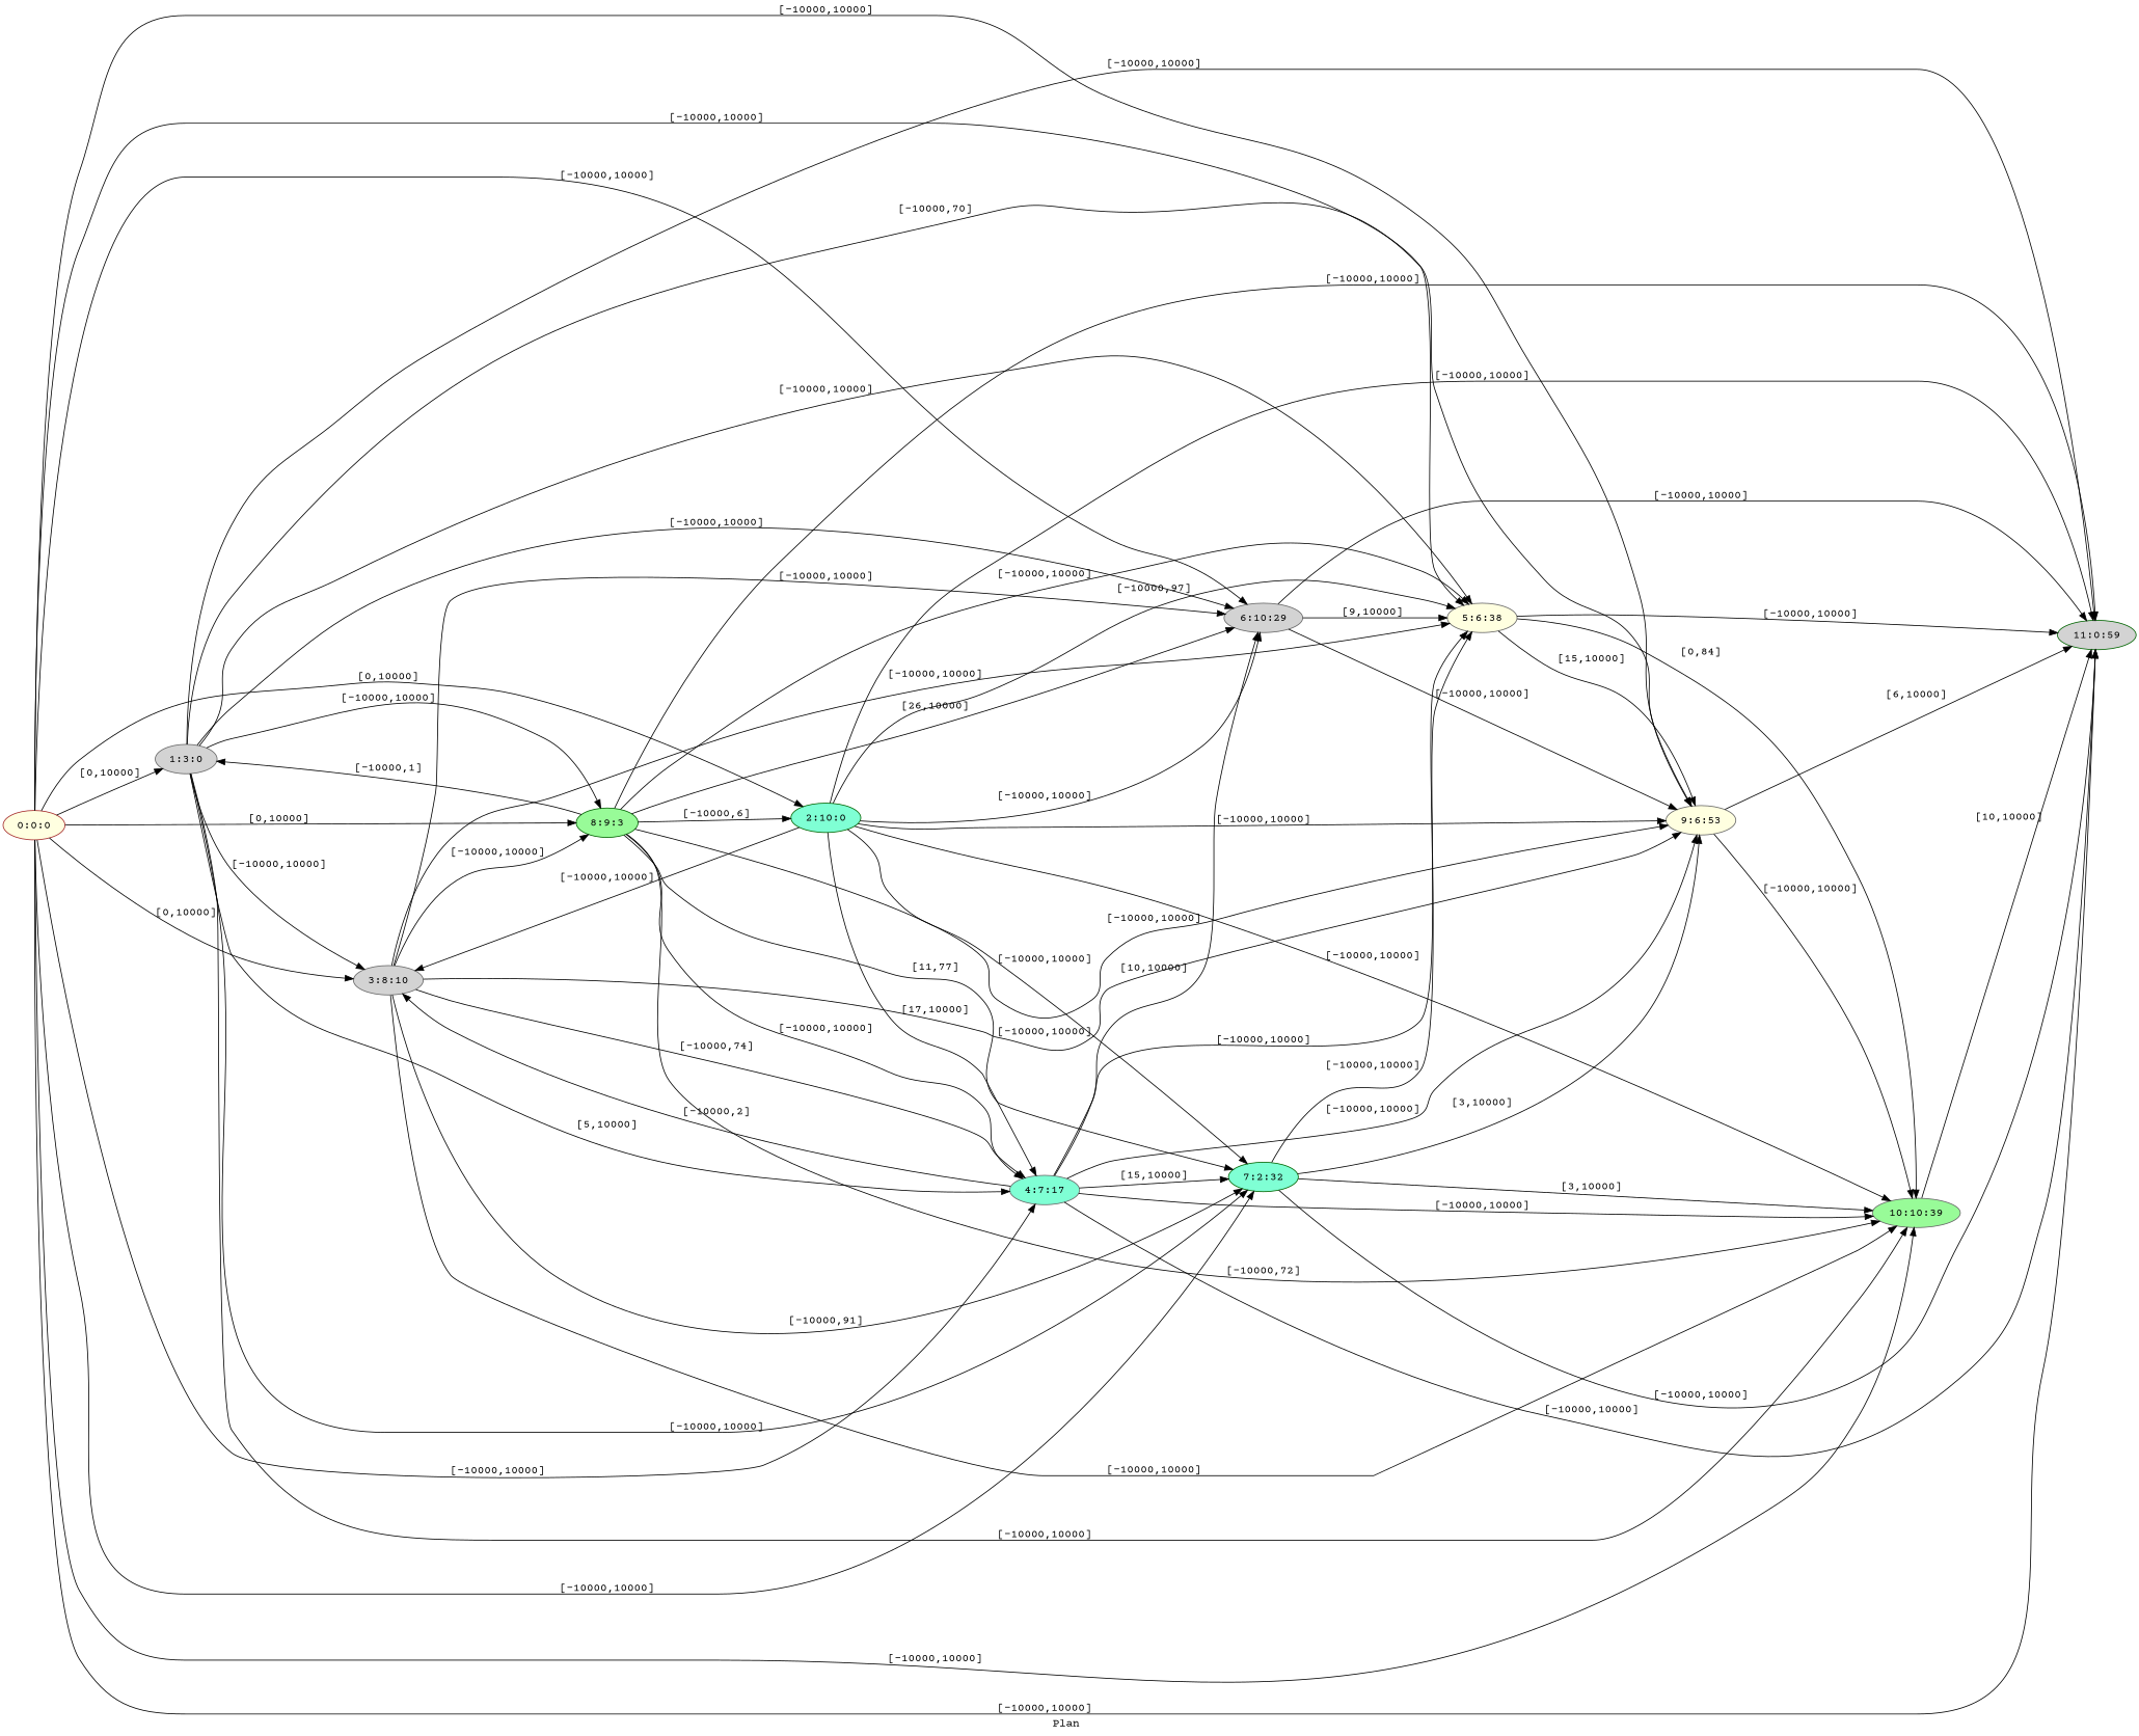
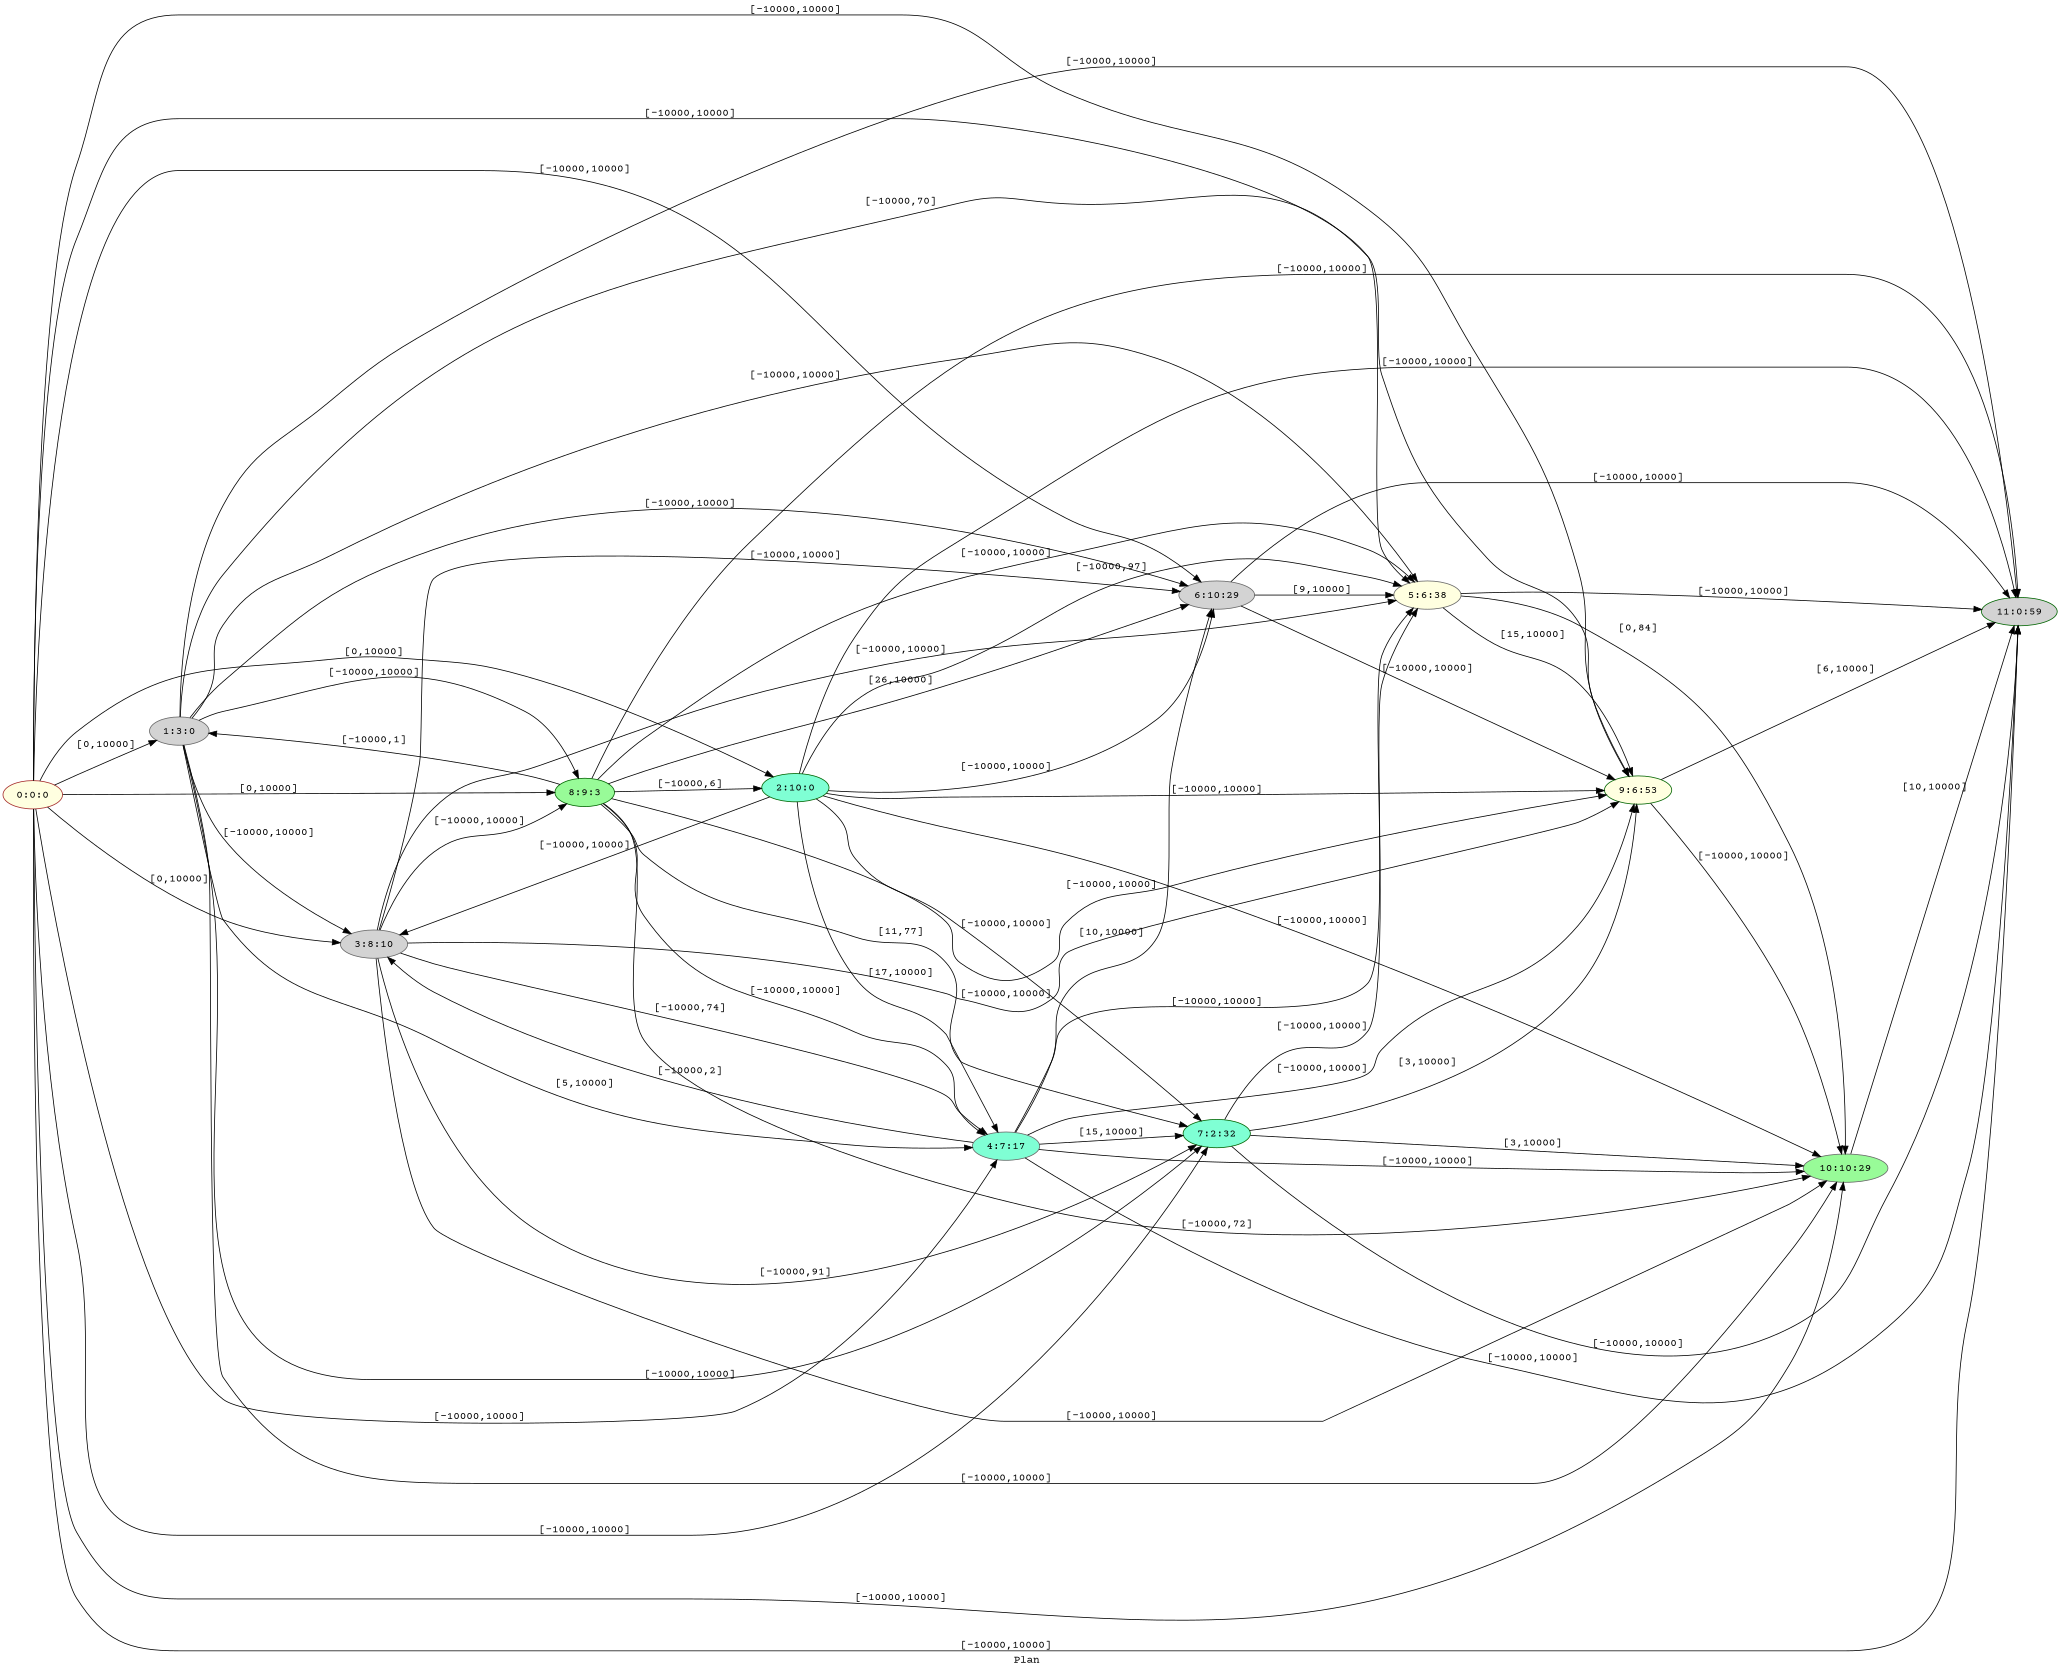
  digraph {
    fldt=0.360169
    fontname="Courier Prime"
    label="Plan "
    nodesep=.45
    rankdir=LR
    node [color=gray40 fillcolor=lightgrey fontname="Courier Prime" style=filled]
    edge [fontname="Courier Prime"]
    "0:0:0" [color=brown fillcolor=lightyellow]
    "1:3:0"
    "2:10:0" [color=darkgreen fillcolor=aquamarine]
    "3:8:10"
    "4:7:17" [fillcolor=aquamarine]
    "5:6:38" [fillcolor=lightyellow]
    "6:10:29"
    "7:2:32" [color=darkgreen fillcolor=aquamarine]
    "8:9:3" [color=darkgreen fillcolor=palegreen]
-   "9:6:53" [fillcolor=lightyellow]
-   "10:10:39" [fillcolor=palegreen]
+   "9:6:53" [color=darkgreen fillcolor=lightyellow]
+   "10:10:39" [fillcolor=palegreen label="10:10:29"]
    "11:0:59" [color=darkgreen]
    "0:0:0" -> "1:3:0" [label="[0,10000]"]
    "0:0:0" -> "2:10:0" [label="[0,10000]"]
    "0:0:0" -> "3:8:10" [label="[0,10000]"]
    "0:0:0" -> "4:7:17" [label="[-10000,10000]"]
    "0:0:0" -> "5:6:38" [label="[-10000,10000]"]
    "0:0:0" -> "6:10:29" [label="[-10000,10000]"]
    "0:0:0" -> "7:2:32" [label="[-10000,10000]"]
    "0:0:0" -> "8:9:3" [label="[0,10000]"]
    "0:0:0" -> "9:6:53" [label="[-10000,10000]"]
    "0:0:0" -> "10:10:39" [label="[-10000,10000]"]
    "0:0:0" -> "11:0:59" [label="[-10000,10000]"]
    "1:3:0" -> "3:8:10" [label="[-10000,10000]"]
    "1:3:0" -> "4:7:17" [label="[5,10000]"]
    "1:3:0" -> "5:6:38" [label="[-10000,10000]"]
    "1:3:0" -> "6:10:29" [label="[-10000,10000]"]
    "1:3:0" -> "7:2:32" [label="[-10000,10000]"]
    "1:3:0" -> "8:9:3" [label="[-10000,10000]"]
    "1:3:0" -> "9:6:53" [label="[-10000,70]"]
    "1:3:0" -> "10:10:39" [label="[-10000,10000]"]
    "1:3:0" -> "11:0:59" [label="[-10000,10000]"]
    "2:10:0" -> "3:8:10" [label="[-10000,10000]"]
    "2:10:0" -> "4:7:17" [label="[17,10000]"]
    "2:10:0" -> "5:6:38" [label="[-10000,97]"]
    "2:10:0" -> "6:10:29" [label="[-10000,10000]"]
    "2:10:0" -> "7:2:32" [label="[-10000,10000]"]
    "2:10:0" -> "9:6:53" [label="[-10000,10000]"]
    "2:10:0" -> "10:10:39" [label="[-10000,10000]"]
    "2:10:0" -> "11:0:59" [label="[-10000,10000]"]
    "3:8:10" -> "4:7:17" [label="[-10000,74]"]
    "3:8:10" -> "5:6:38" [label="[-10000,10000]"]
    "3:8:10" -> "6:10:29" [label="[-10000,10000]"]
    "3:8:10" -> "7:2:32" [label="[-10000,91]"]
    "3:8:10" -> "8:9:3" [label="[-10000,10000]"]
    "3:8:10" -> "9:6:53" [label="[-10000,10000]"]
    "3:8:10" -> "10:10:39" [label="[-10000,10000]"]
    "4:7:17" -> "3:8:10" [label="[-10000,2]"]
    "4:7:17" -> "5:6:38" [label="[-10000,10000]"]
    "4:7:17" -> "6:10:29" [label="[10,10000]"]
    "4:7:17" -> "7:2:32" [label="[15,10000]"]
    "4:7:17" -> "9:6:53" [label="[-10000,10000]"]
    "4:7:17" -> "10:10:39" [label="[-10000,10000]"]
    "4:7:17" -> "11:0:59" [label="[-10000,10000]"]
    "5:6:38" -> "9:6:53" [label="[15,10000]"]
    "5:6:38" -> "10:10:39" [label="[0,84]"]
    "5:6:38" -> "11:0:59" [label="[-10000,10000]"]
    "6:10:29" -> "5:6:38" [label="[9,10000]"]
    "6:10:29" -> "9:6:53" [label="[-10000,10000]"]
    "6:10:29" -> "11:0:59" [label="[-10000,10000]"]
    "7:2:32" -> "5:6:38" [label="[-10000,10000]"]
    "7:2:32" -> "9:6:53" [label="[3,10000]"]
    "7:2:32" -> "10:10:39" [label="[3,10000]"]
    "7:2:32" -> "11:0:59" [label="[-10000,10000]"]
    "8:9:3" -> "1:3:0" [label="[-10000,1]"]
    "8:9:3" -> "2:10:0" [label="[-10000,6]"]
    "8:9:3" -> "4:7:17" [label="[-10000,10000]"]
    "8:9:3" -> "5:6:38" [label="[-10000,10000]"]
    "8:9:3" -> "6:10:29" [label="[26,10000]"]
    "8:9:3" -> "7:2:32" [label="[11,77]"]
    "8:9:3" -> "9:6:53" [label="[-10000,10000]"]
    "8:9:3" -> "10:10:39" [label="[-10000,72]"]
    "8:9:3" -> "11:0:59" [label="[-10000,10000]"]
    "9:6:53" -> "10:10:39" [label="[-10000,10000]"]
    "9:6:53" -> "11:0:59" [label="[6,10000]"]
    "10:10:39" -> "11:0:59" [label="[10,10000]"]
  }
